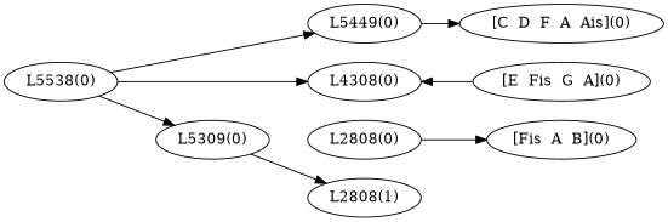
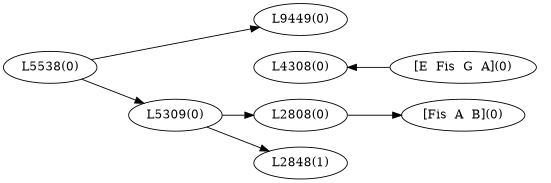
  digraph {
    rankdir=LR
    "L5538(0)"
-   "L5449(0)"
+   "L5449(0)" [label="L9449(0)"]
    "L4308(0)"
    "L5309(0)"
    "L2808(0)"
-   "L2808(1)"
+   "L2808(1)" [label="L2848(1)"]
    "[Fis  A  B](0)"
-   "[C  D  F  A  Ais](0)"
    "[E  Fis  G  A](0)"
    subgraph sub_1 {
      rank=min
      "L5538(0)"
    }
    subgraph sub_2 {
      rank=same
      "L5449(0)"
      "L4308(0)"
    }
    subgraph sub_3 {
      rank=same
      "L5309(0)"
    }
    subgraph sub_4 {
      rank=same
      "L2808(0)"
      "L2808(1)"
    }
    subgraph sub_5 {
      rank=max
      "[Fis  A  B](0)"
-     "[C  D  F  A  Ais](0)"
      "[E  Fis  G  A](0)"
    }
    "L5538(0)" -> "L5449(0)"
-   "L5538(0)" -> "L4308(0)"
    "L5538(0)" -> "L5309(0)"
-   "L5449(0)" -> "[C  D  F  A  Ais](0)"
+   "L5309(0)" -> "L2808(0)"
    "L5309(0)" -> "L2808(1)"
    "L2808(0)" -> "[Fis  A  B](0)"
    "[E  Fis  G  A](0)" -> "L4308(0)"
  }
